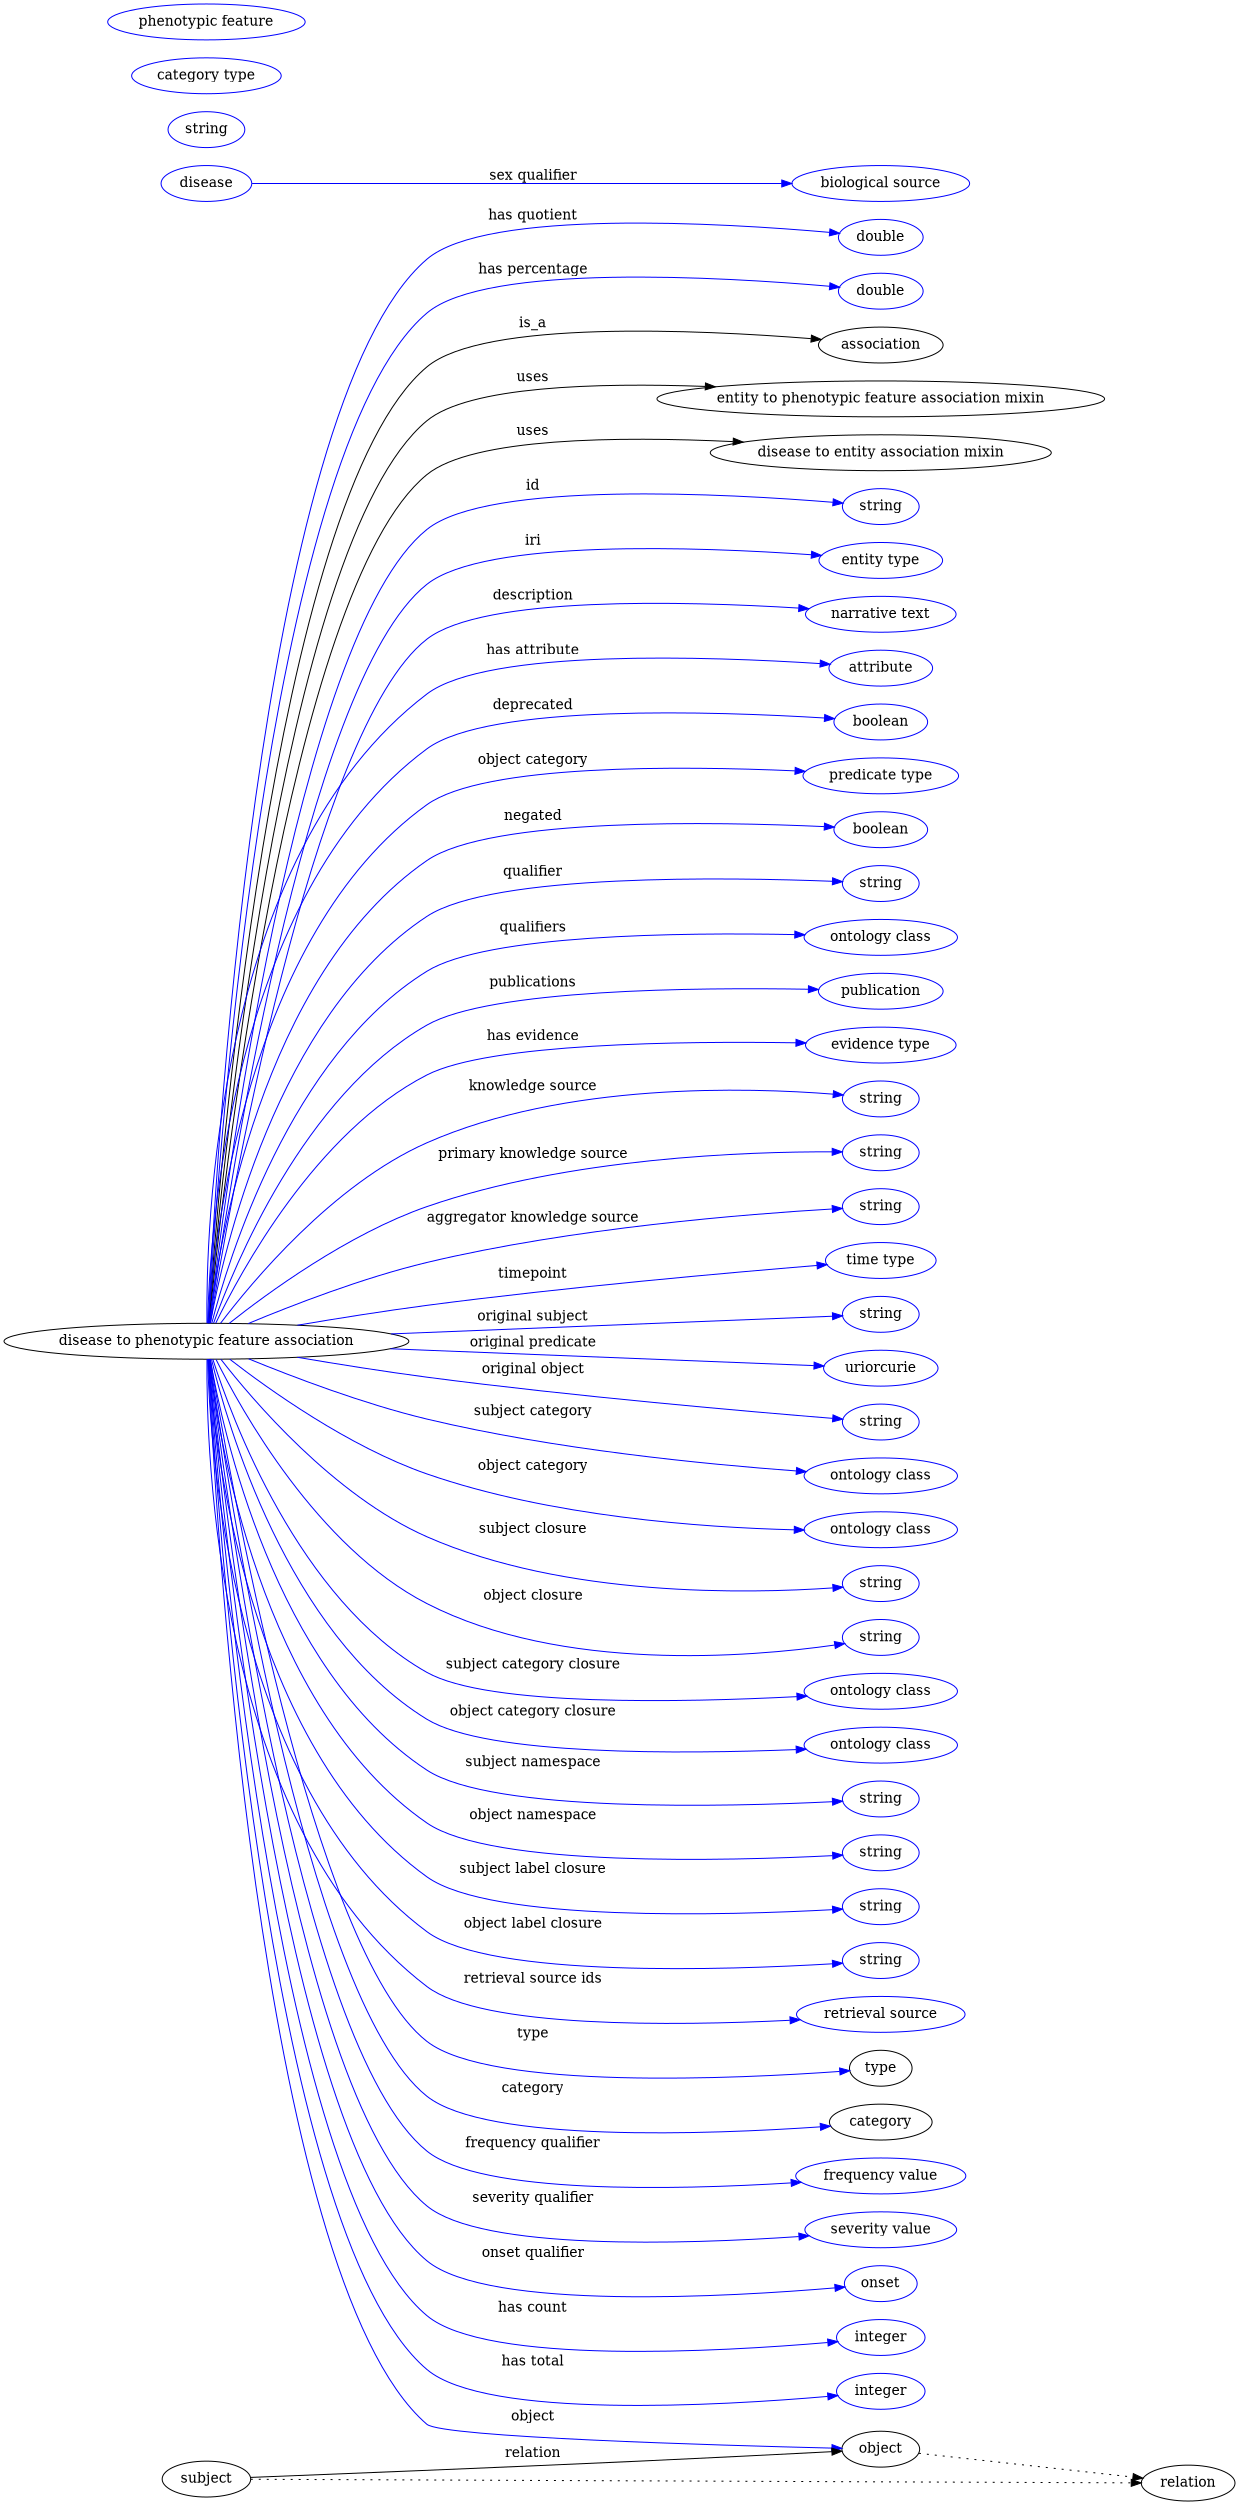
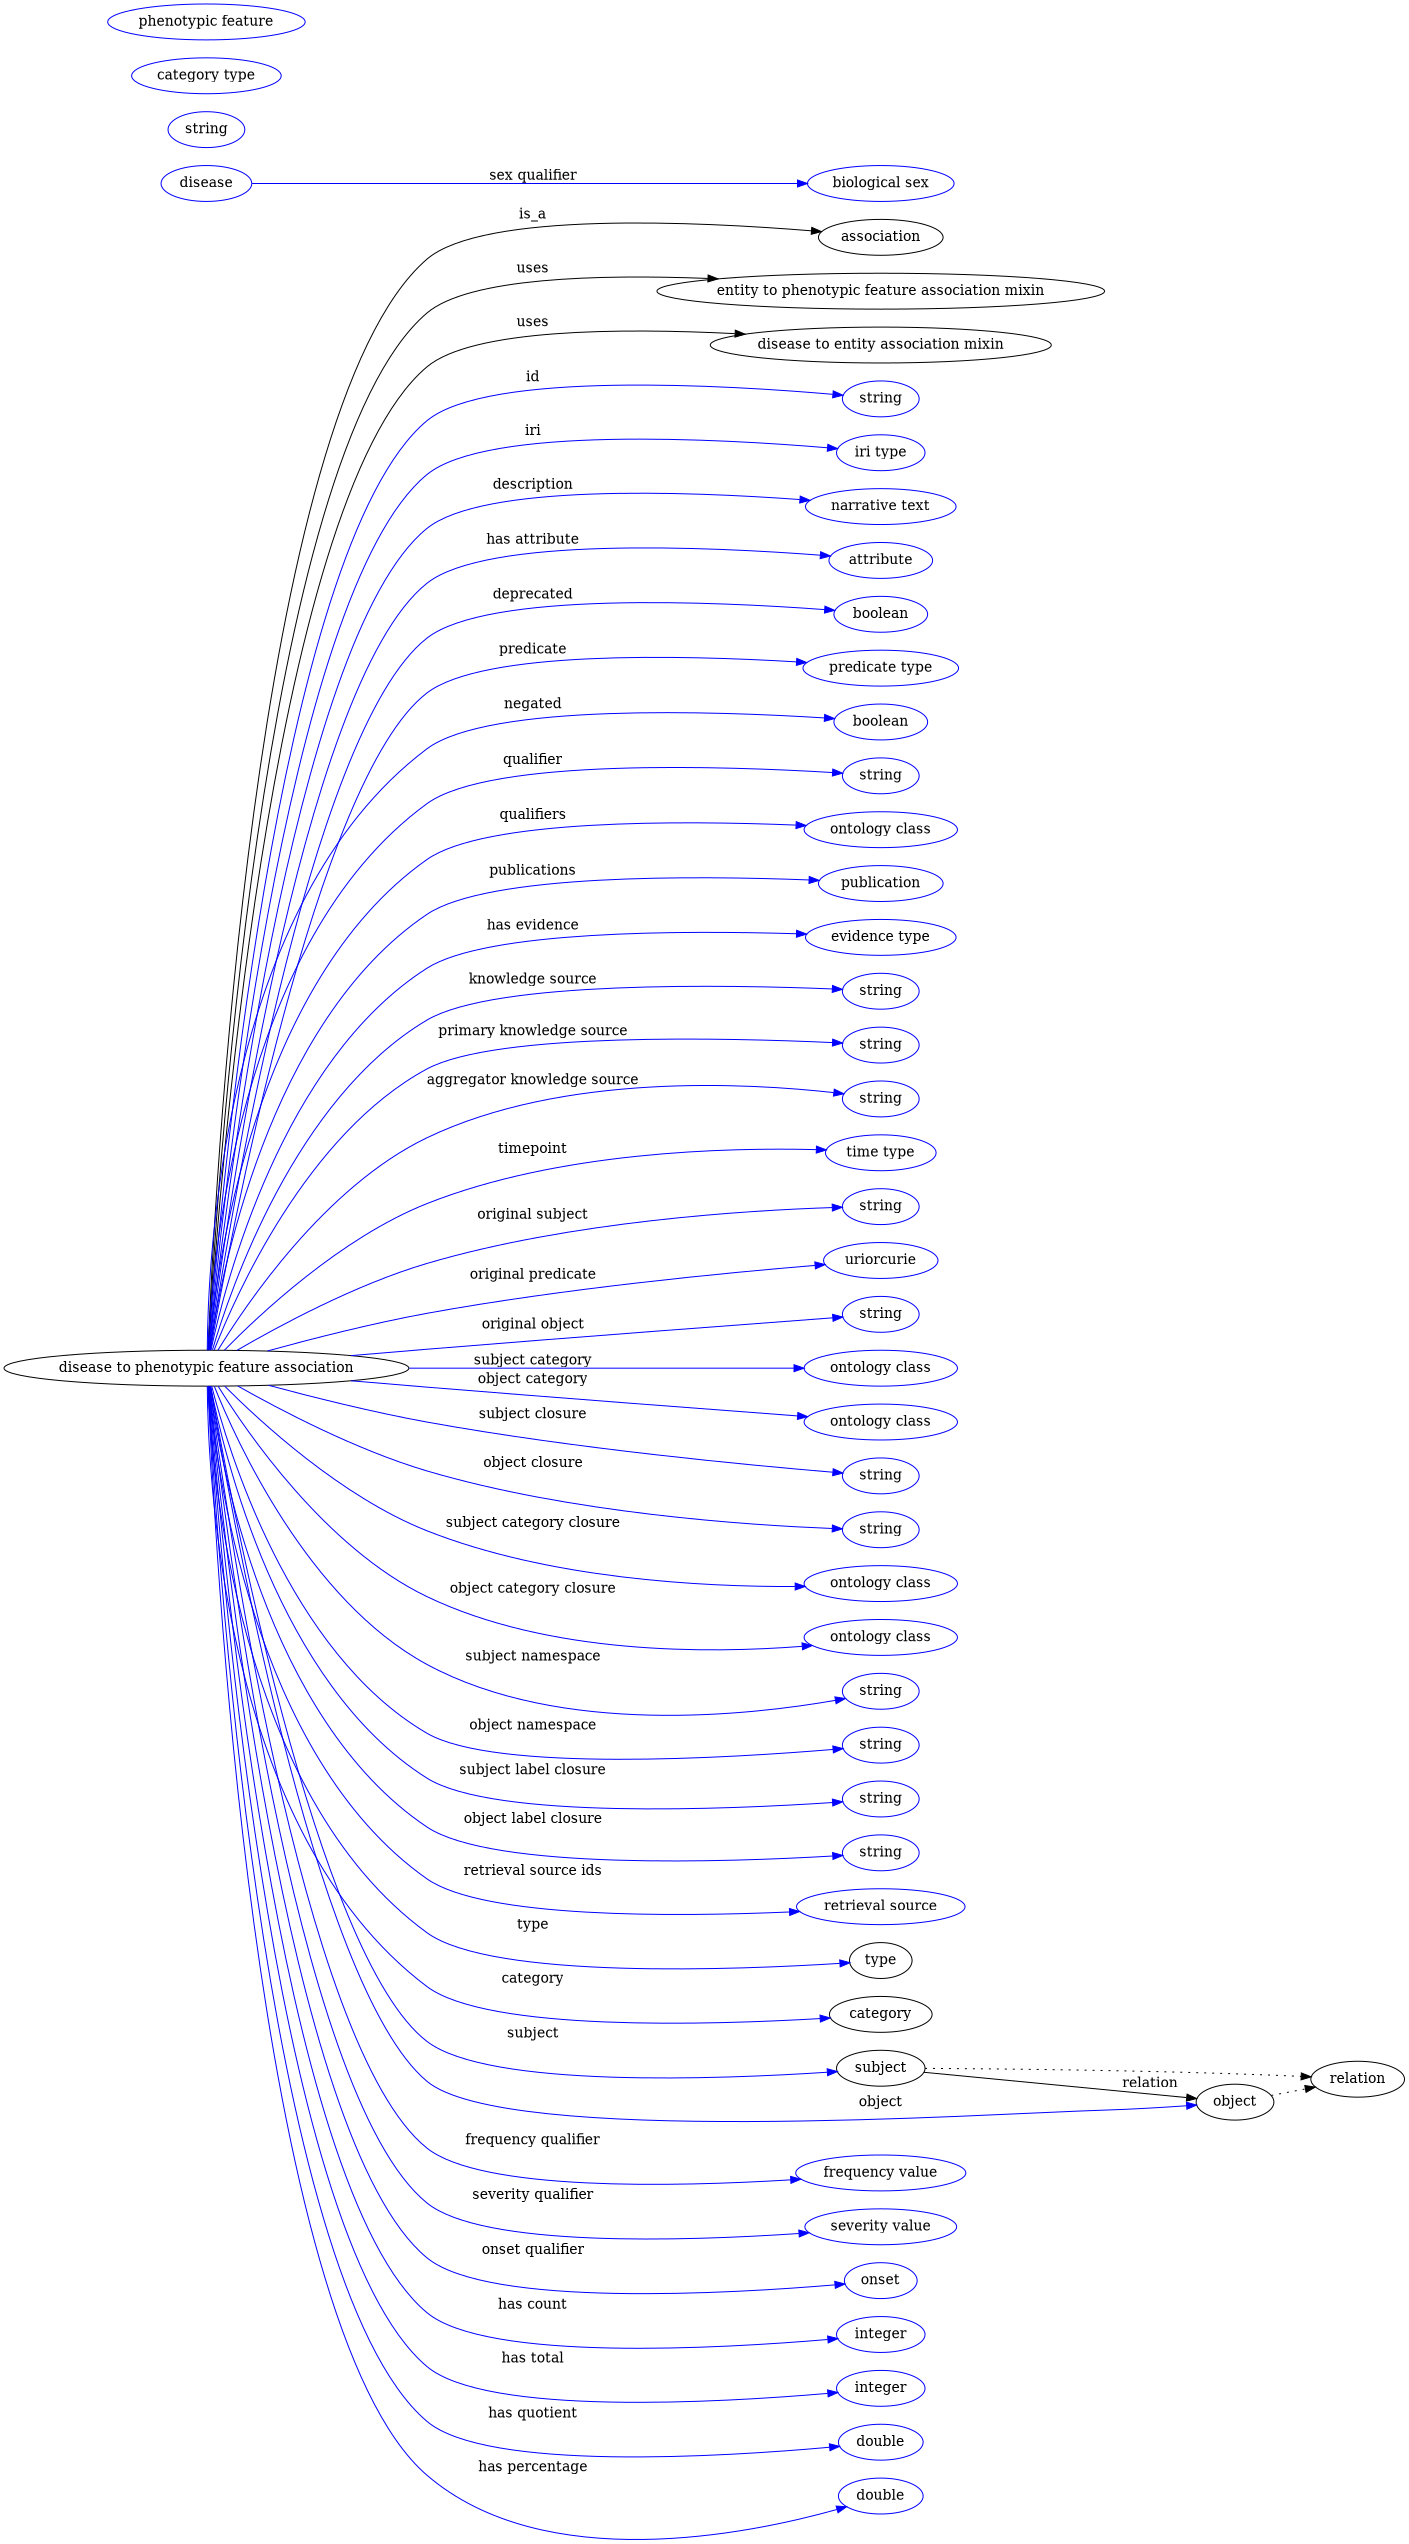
  digraph {
    rankdir=LR
    node [color=blue]
    edge [color=blue style=solid]
    n1 [height=0.5 label="disease to phenotypic feature association" width=5.6328 color=""]
    association [height=0.5 width=1.7332 color=""]
    "entity to phenotypic feature association mixin" [height=0.5 width=6.2286 color=""]
    "disease to entity association mixin" [height=0.5 width=4.7482 color=""]
    n5 [height=0.5 label=string width=1.0652]
-   n6 [height=0.5 label="entity type" width=1.2277]
+   n6 [height=0.5 label="iri type" width=1.2277]
    n7 [height=0.5 label="narrative text" width=2.0943]
    n8 [height=0.5 label=attribute width=1.4443]
    n9 [height=0.5 label=boolean width=1.2999]
    n10 [height=0.5 label="predicate type" width=2.1665]
    n11 [height=0.5 label=boolean width=1.2999]
    n12 [height=0.5 label=string width=1.0652]
    n13 [height=0.5 label="ontology class" width=2.1304]
    n14 [height=0.5 label=publication width=1.7332]
    n15 [height=0.5 label="evidence type" width=2.0943]
    n16 [height=0.5 label=string width=1.0652]
    n17 [height=0.5 label=string width=1.0652]
    n18 [height=0.5 label=string width=1.0652]
    n19 [height=0.5 label="time type" width=1.5346]
    n20 [height=0.5 label=string width=1.0652]
    n21 [height=0.5 label=uriorcurie width=1.5887]
    n22 [height=0.5 label=string width=1.0652]
    n23 [height=0.5 label="ontology class" width=2.1304]
    n24 [height=0.5 label="ontology class" width=2.1304]
    n25 [height=0.5 label=string width=1.0652]
    n26 [height=0.5 label=string width=1.0652]
    n27 [height=0.5 label="ontology class" width=2.1304]
    n28 [height=0.5 label="ontology class" width=2.1304]
    n29 [height=0.5 label=string width=1.0652]
    n30 [height=0.5 label=string width=1.0652]
    n31 [height=0.5 label=string width=1.0652]
    n32 [height=0.5 label=string width=1.0652]
    n33 [height=0.5 label="retrieval source" width=2.347]
    type [height=0.5 width=0.86659 color=""]
    category [height=0.5 width=1.4263 color=""]
    subject [height=0.5 width=1.2277 color=""]
    object [height=0.5 width=1.0832 color=""]
    n38 [height=0.5 label="frequency value" width=2.3651]
    n39 [height=0.5 label="severity value" width=2.1123]
    n40 [height=0.5 label=onset width=1.011]
    n41 [height=0.5 label=integer width=1.2277]
    n42 [height=0.5 label=integer width=1.2277]
    n43 [height=0.5 label=double width=1.1735]
    n44 [height=0.5 label=double width=1.1735]
    relation [height=0.5 width=1.2999 color=""]
-   n46 [height=0.5 label="biological source" width=2.0401]
+   n46 [height=0.5 label="biological sex" width=2.0401]
    n47 [height=0.5 label=string width=1.0652]
    n48 [height=0.5 label="category type" width=2.0762]
    n49 [height=0.5 label=disease width=1.2638]
    n50 [height=0.5 label="phenotypic feature" width=2.7442]
    n1 -> association [label=is_a color="" style=""]
    n1 -> "entity to phenotypic feature association mixin" [label=uses color="" style=""]
    n1 -> "disease to entity association mixin" [label=uses color="" style=""]
    n1 -> n5 [label=id]
    n1 -> n6 [label=iri]
    n1 -> n7 [label=description]
    n1 -> n8 [label="has attribute"]
    n1 -> n9 [label=deprecated]
-   n1 -> n10 [label="object category"]
+   n1 -> n10 [label=predicate]
    n1 -> n11 [label=negated]
    n1 -> n12 [label=qualifier]
    n1 -> n13 [label=qualifiers]
    n1 -> n14 [label=publications]
    n1 -> n15 [label="has evidence"]
    n1 -> n16 [label="knowledge source"]
    n1 -> n17 [label="primary knowledge source"]
    n1 -> n18 [label="aggregator knowledge source"]
    n1 -> n19 [label=timepoint]
    n1 -> n20 [label="original subject"]
    n1 -> n21 [label="original predicate"]
    n1 -> n22 [label="original object"]
    n1 -> n23 [label="subject category"]
    n1 -> n24 [label="object category"]
    n1 -> n25 [label="subject closure"]
    n1 -> n26 [label="object closure"]
    n1 -> n27 [label="subject category closure"]
    n1 -> n28 [label="object category closure"]
    n1 -> n29 [label="subject namespace"]
    n1 -> n30 [label="object namespace"]
    n1 -> n31 [label="subject label closure"]
    n1 -> n32 [label="object label closure"]
    n1 -> n33 [label="retrieval source ids"]
    n1 -> type [label=type]
    n1 -> category [label=category]
+   n1 -> subject [label=subject]
    n1 -> object [label=object]
    n1 -> n38 [label="frequency qualifier"]
    n1 -> n39 [label="severity qualifier"]
    n1 -> n40 [label="onset qualifier"]
    n1 -> n41 [label="has count"]
    n1 -> n42 [label="has total"]
    n1 -> n43 [label="has quotient"]
    n1 -> n44 [label="has percentage"]
    subject -> object [label=relation color="" style=""]
    subject -> relation [style=dotted color=""]
    object -> relation [style=dotted color=""]
    n49 -> n46 [label="sex qualifier"]
  }
